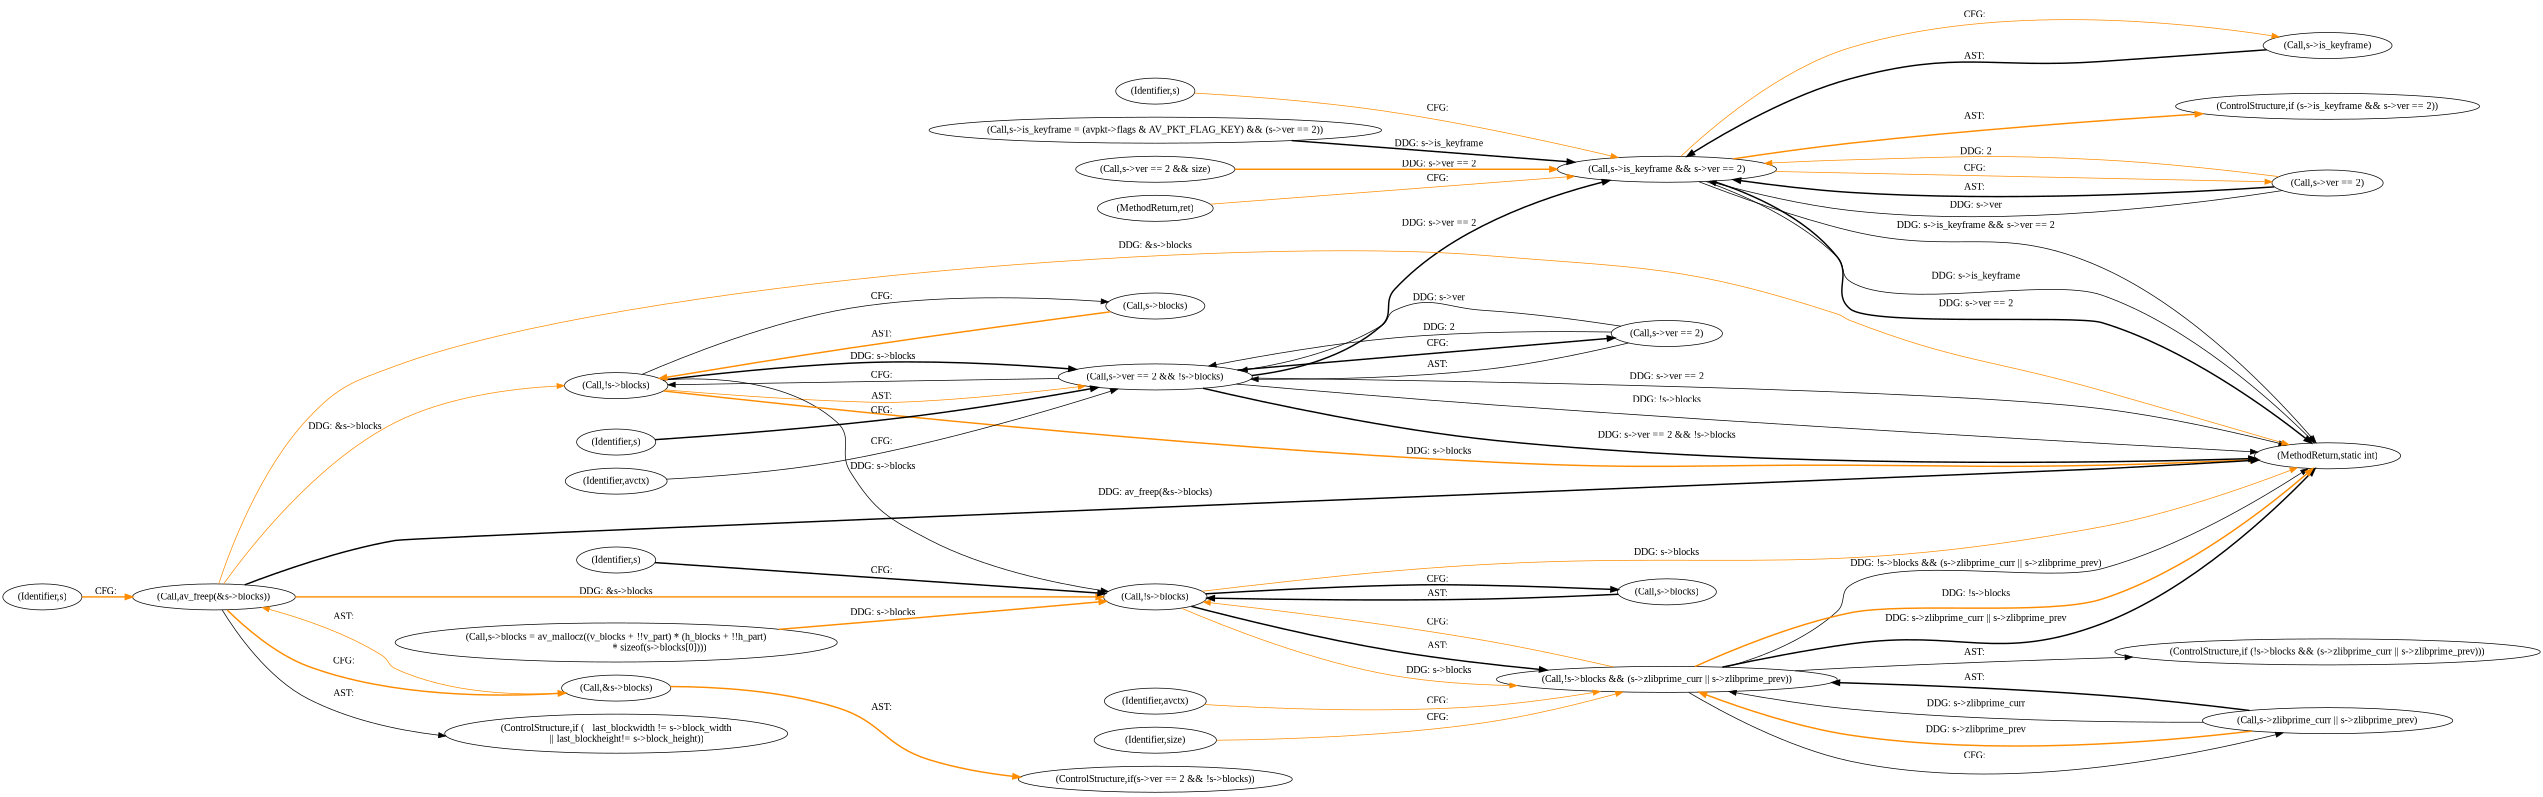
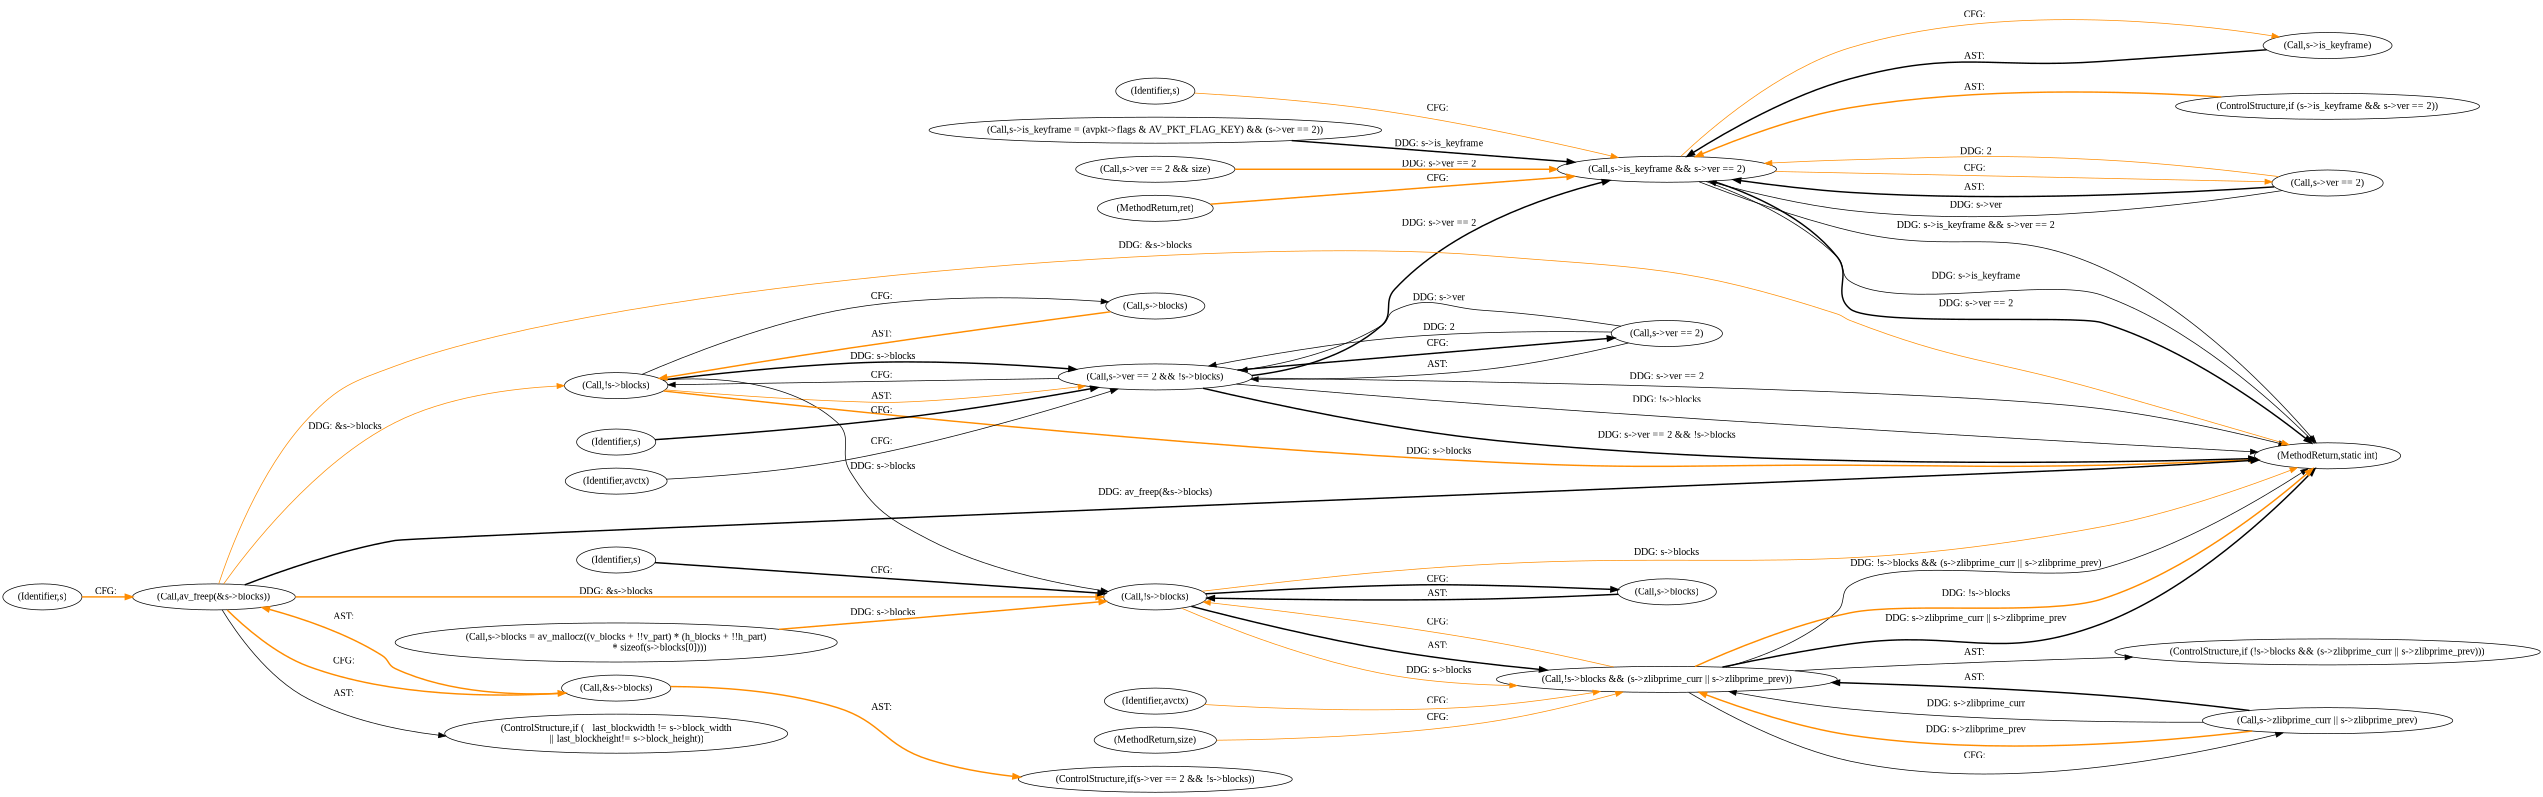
  digraph {
    fontname="Liberation Serif"
    rankdir=LR
    node [fontname="Liberation Serif"]
    edge [color=black fontname="Liberation Serif" style=solid]
    n1 [label="(Call,!s->blocks)"]
    n2 [label="(Call,s->ver == 2 && !s->blocks)"]
    n3 [label="(Call,!s->blocks)"]
    n4 [label="(MethodReturn,static int)"]
    n5 [label="(Call,s->blocks)"]
    n6 [label="(Call,s->is_keyframe && s->ver == 2)"]
    n7 [label="(Call,s->ver == 2)"]
    n8 [label="(Call,!s->blocks && (s->zlibprime_curr || s->zlibprime_prev))"]
    n9 [label="(Call,s->blocks)"]
    n10 [label="(Call,av_freep(&s->blocks))"]
    n11 [label="(Call,&s->blocks)"]
    n12 [label="(ControlStructure,if (   last_blockwidth != s->block_width\n        || last_blockheight!= s->block_height))"]
    n13 [label="(ControlStructure,if(s->ver == 2 && !s->blocks))"]
    n14 [label="(ControlStructure,if (s->is_keyframe && s->ver == 2))"]
    n15 [label="(Call,s->ver == 2)"]
    n16 [label="(Call,s->is_keyframe)"]
    n17 [label="(Call,s->zlibprime_curr || s->zlibprime_prev)"]
    n18 [label="(ControlStructure,if (!s->blocks && (s->zlibprime_curr || s->zlibprime_prev)))"]
-   n19 [label="(Identifier,size)"]
+   n19 [label="(MethodReturn,size)"]
    n20 [label="(Identifier,s)"]
    n21 [label="(Call,s->ver == 2 && size)"]
    n22 [label="(MethodReturn,ret)"]
    n23 [label="(Call,s->blocks = av_mallocz((v_blocks + !!v_part) * (h_blocks + !!h_part)\n                                * sizeof(s->blocks[0])))"]
    n24 [label="(Identifier,s)"]
    n25 [label="(Identifier,s)"]
    n26 [label="(Identifier,avctx)"]
    n27 [label="(Identifier,s)"]
    n28 [label="(Call,s->is_keyframe = (avpkt->flags & AV_PKT_FLAG_KEY) && (s->ver == 2))"]
    n29 [label="(Identifier,avctx)"]
    n1 -> n2 [color=darkorange label="AST: "]
    n1 -> n2 [label="DDG: s->blocks" style=bold]
    n1 -> n3 [label="DDG: s->blocks"]
    n1 -> n4 [color=darkorange label="DDG: s->blocks" style=bold]
    n1 -> n5 [label="CFG: "]
    n2 -> n1 [label="CFG: "]
    n2 -> n4 [label="DDG: s->ver == 2"]
    n2 -> n4 [label="DDG: !s->blocks"]
    n2 -> n4 [label="DDG: s->ver == 2 && !s->blocks" style=bold]
    n2 -> n6 [label="DDG: s->ver == 2" style=bold]
    n2 -> n7 [label="CFG: " style=bold]
    n3 -> n4 [color=darkorange label="DDG: s->blocks"]
    n3 -> n8 [label="AST: " style=bold]
    n3 -> n8 [color=darkorange label="DDG: s->blocks"]
    n3 -> n9 [label="CFG: " style=bold]
    n5 -> n1 [color=darkorange label="AST: " style=bold]
    n6 -> n4 [label="DDG: s->is_keyframe && s->ver == 2"]
    n6 -> n4 [label="DDG: s->is_keyframe"]
    n6 -> n4 [label="DDG: s->ver == 2" style=bold]
-   n6 -> n14 [color=darkorange label="AST: " style=bold]
+   n14 -> n6 [color=darkorange label="AST: " style=bold]
    n6 -> n15 [color=darkorange label="CFG: "]
    n6 -> n16 [color=darkorange label="CFG: "]
    n7 -> n2 [label="AST: "]
    n7 -> n2 [label="DDG: s->ver"]
    n7 -> n2 [label="DDG: 2"]
    n8 -> n3 [color=darkorange label="CFG: "]
    n8 -> n4 [label="DDG: s->zlibprime_curr || s->zlibprime_prev" style=bold]
    n8 -> n4 [label="DDG: !s->blocks && (s->zlibprime_curr || s->zlibprime_prev)"]
    n8 -> n4 [color=darkorange label="DDG: !s->blocks" style=bold]
    n8 -> n17 [label="CFG: "]
    n8 -> n18 [label="AST: "]
    n9 -> n3 [label="AST: " style=bold]
    n10 -> n1 [color=darkorange label="DDG: &s->blocks"]
    n10 -> n3 [color=darkorange label="DDG: &s->blocks" style=bold]
    n10 -> n4 [label="DDG: av_freep(&s->blocks)" style=bold]
    n10 -> n4 [color=darkorange label="DDG: &s->blocks"]
    n10 -> n11 [color=darkorange label="CFG: " style=bold]
    n10 -> n12 [label="AST: "]
-   n11 -> n10 [color=darkorange label="AST: "]
+   n11 -> n10 [color=darkorange label="AST: " style=bold]
    n11 -> n13 [color=darkorange label="AST: " style=bold]
    n15 -> n6 [label="AST: " style=bold]
    n15 -> n6 [label="DDG: s->ver"]
    n15 -> n6 [color=darkorange label="DDG: 2"]
    n16 -> n6 [label="AST: " style=bold]
    n17 -> n8 [label="AST: " style=bold]
    n17 -> n8 [label="DDG: s->zlibprime_curr"]
    n17 -> n8 [color=darkorange label="DDG: s->zlibprime_prev" style=bold]
    n19 -> n8 [color=darkorange label="CFG: "]
    n20 -> n10 [color=darkorange label="CFG: " style=bold]
    n21 -> n6 [color=darkorange label="DDG: s->ver == 2" style=bold]
-   n22 -> n6 [color=darkorange label="CFG: "]
+   n22 -> n6 [color=darkorange label="CFG: " style=bold]
    n23 -> n3 [color=darkorange label="DDG: s->blocks" style=bold]
    n24 -> n6 [color=darkorange label="CFG: "]
    n25 -> n2 [label="CFG: " style=bold]
    n26 -> n2 [label="CFG: "]
    n27 -> n3 [label="CFG: " style=bold]
    n28 -> n6 [label="DDG: s->is_keyframe" style=bold]
    n29 -> n8 [color=darkorange label="CFG: "]
  }
